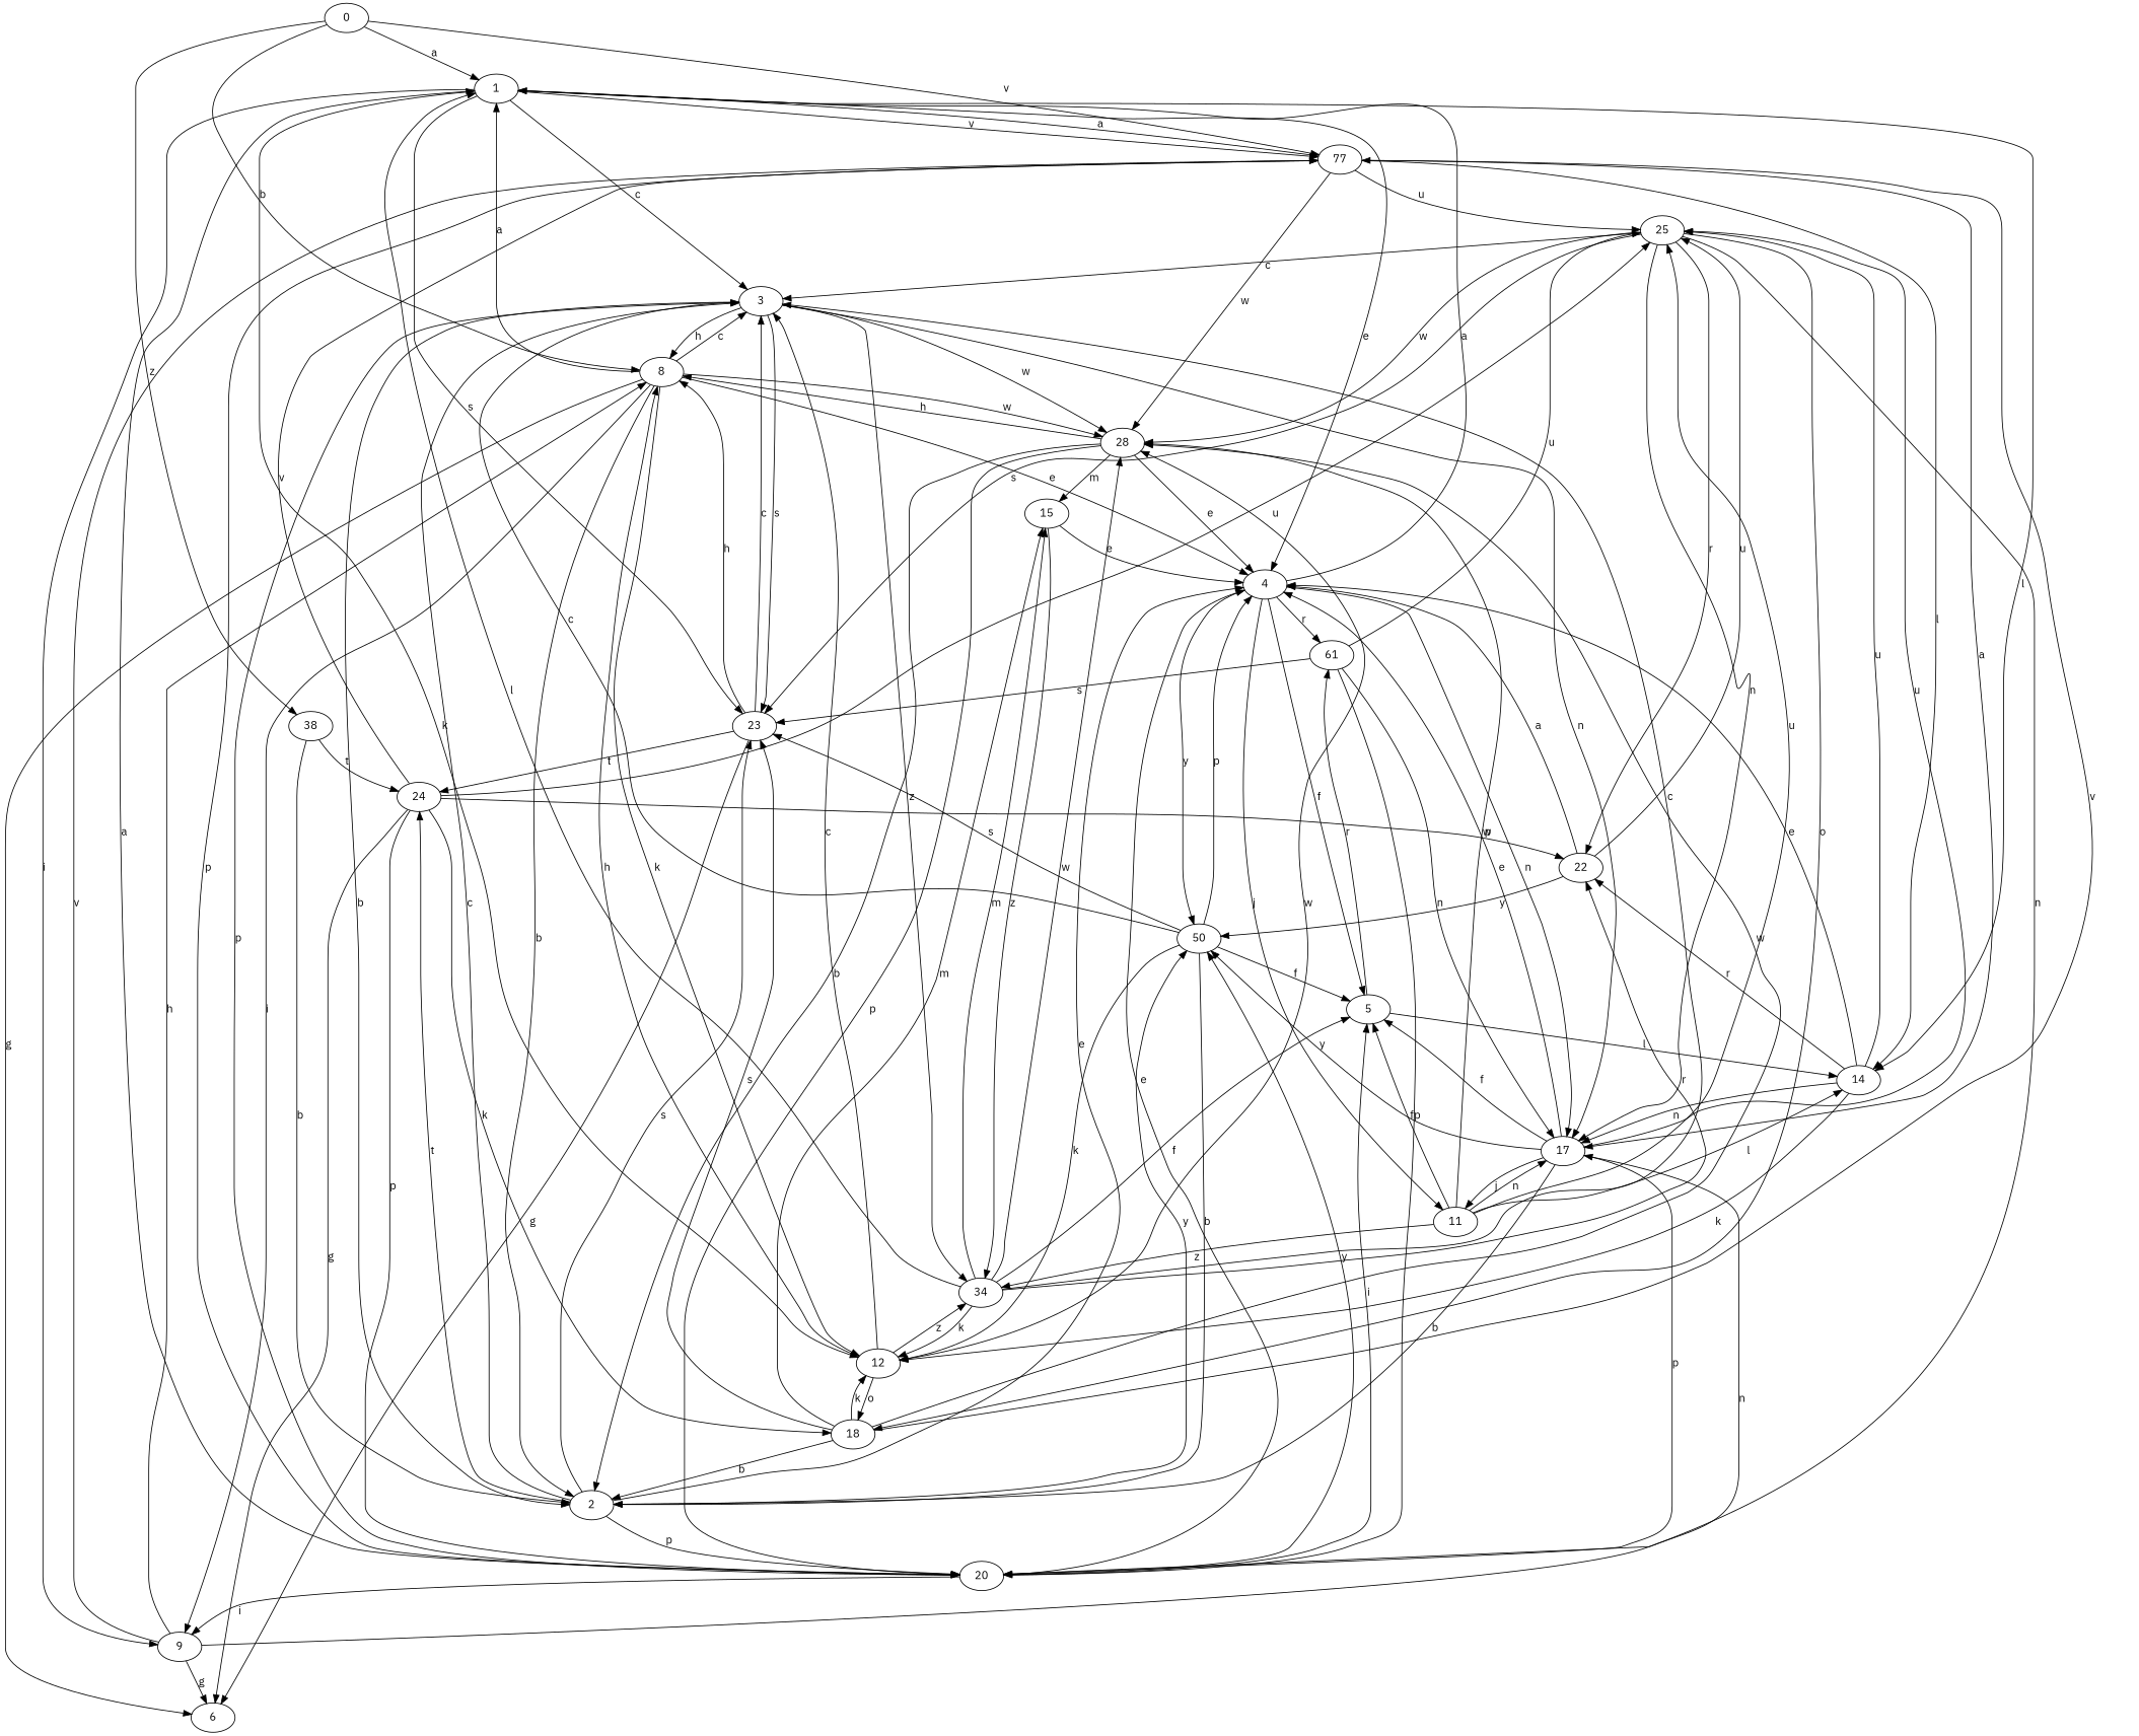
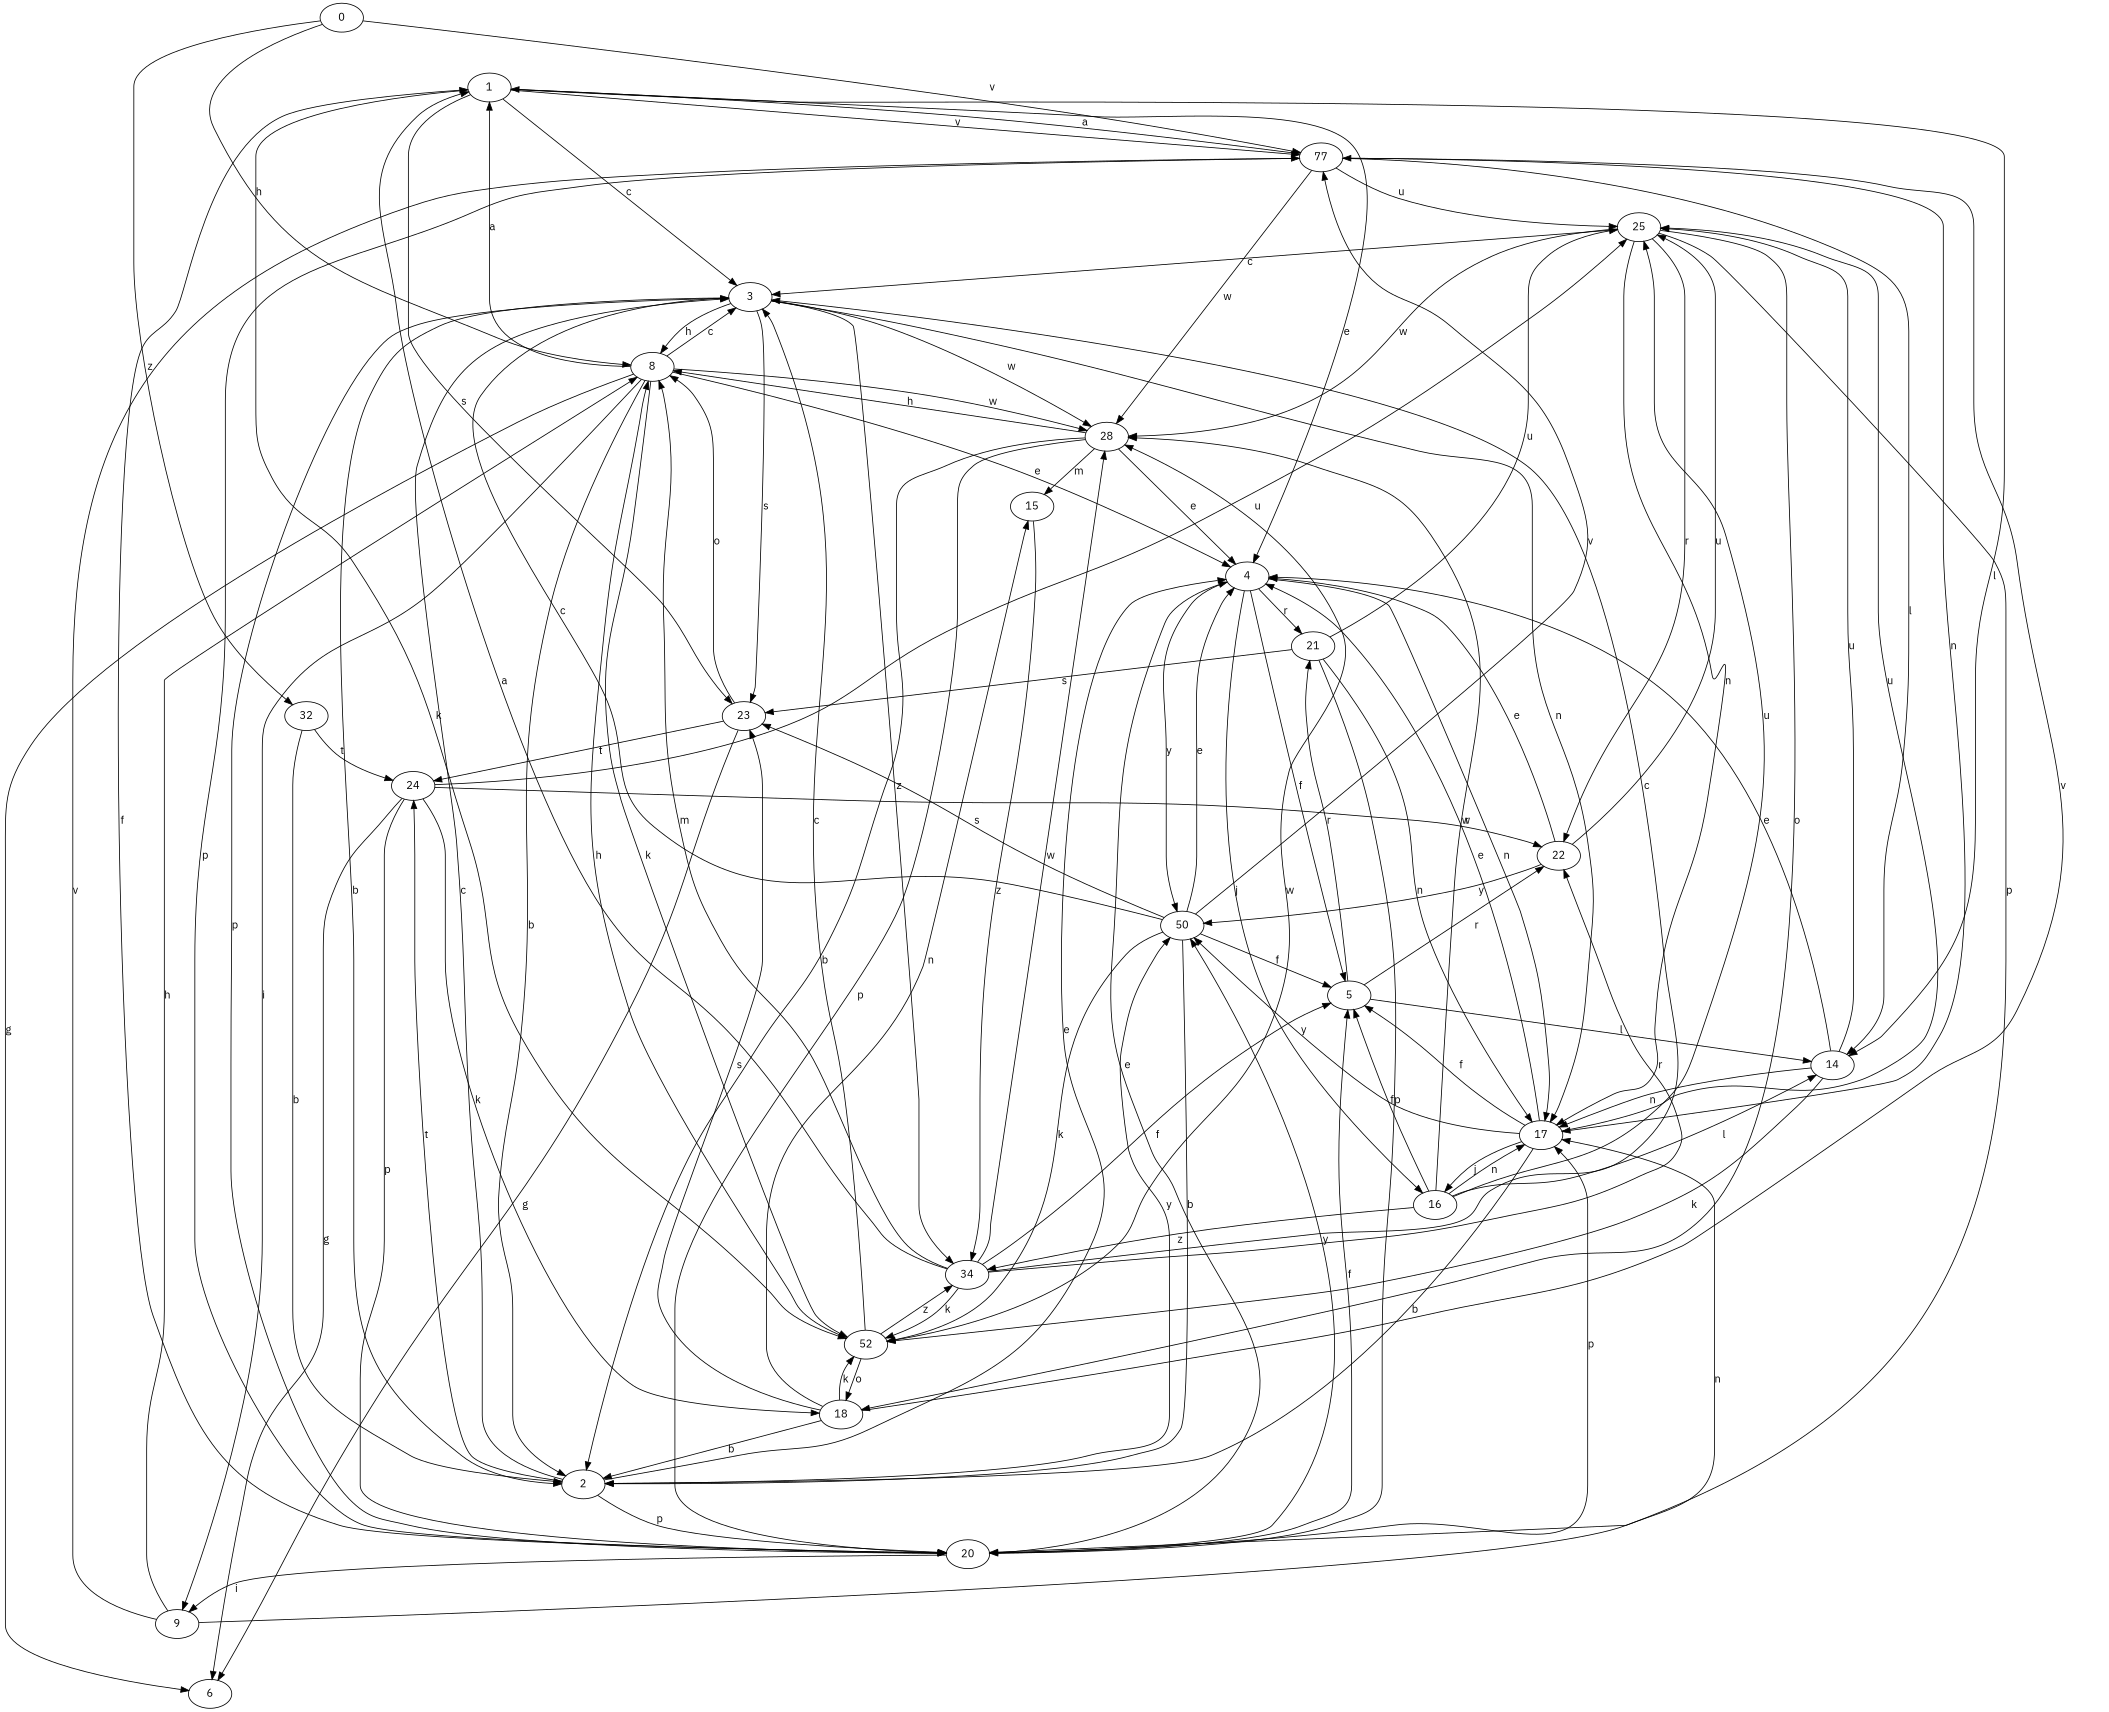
  strict digraph {
    fontname="IBM Plex Sans"
    node [fontname="IBM Plex Sans"]
    edge [fontname="IBM Plex Sans"]
    0
    1
    8
    n4 [label=77]
-   32 [label=38]
+   32
    3
    4
    9
-   12
+   12 [label=52]
    14
    23
    2
    28
    6
    20
    17
    25
    24
    34
    n20 [label=50]
    5
-   11
-   21 [label=61]
+   11 [label=16]
+   21
    18
    22
    15
-   0 -> 1 [label=a]
-   0 -> 8 [label=b]
+   0 -> 8 [label=h]
    0 -> n4 [label=v]
    0 -> 32 [label=z]
    1 -> n4 [label=v]
    1 -> 3 [label=c]
    1 -> 4 [label=e]
-   1 -> 9 [label=i]
    1 -> 12 [label=k]
    1 -> 14 [label=l]
    1 -> 23 [label=s]
    8 -> 1 [label=a]
    8 -> 3 [label=c]
    8 -> 4 [label=e]
    8 -> 9 [label=i]
    8 -> 12 [label=k]
    8 -> 2 [label=b]
    8 -> 28 [label=w]
    8 -> 6 [label=g]
    n4 -> 1 [label=a]
    n4 -> 14 [label=l]
    n4 -> 28 [label=w]
    n4 -> 20 [label=p]
-   n4 -> 17 [label=a]
+   n4 -> 17 [label=n]
    n4 -> 25 [label=u]
    32 -> 2 [label=b]
    32 -> 24 [label=t]
    3 -> 8 [label=h]
    3 -> 23 [label=s]
    3 -> 2 [label=b]
    3 -> 28 [label=w]
    3 -> 20 [label=p]
    3 -> 17 [label=n]
    3 -> 34 [label=z]
-   4 -> 1 [label=a]
    4 -> 17 [label=n]
    4 -> n20 [label=y]
    4 -> 5 [label=f]
    4 -> 11 [label=j]
    4 -> 21 [label=r]
    9 -> 8 [label=h]
    9 -> n4 [label=v]
-   9 -> 6 [label=g]
    9 -> 17 [label=n]
    12 -> 8 [label=h]
    12 -> 3 [label=c]
    12 -> 28 [label=w]
    12 -> 34 [label=z]
    12 -> 18 [label=o]
    14 -> 4 [label=e]
    14 -> 12 [label=k]
    14 -> 17 [label=n]
    14 -> 25 [label=u]
-   23 -> 8 [label=h]
-   23 -> 3 [label=c]
+   23 -> 8 [label=o]
    23 -> 6 [label=g]
    23 -> 24 [label=t]
    2 -> 3 [label=c]
    2 -> 4 [label=e]
-   2 -> 23 [label=s]
    2 -> 20 [label=p]
    2 -> 24 [label=t]
    2 -> n20 [label=y]
    28 -> 8 [label=h]
    28 -> 4 [label=e]
    28 -> 2 [label=b]
    28 -> 20 [label=p]
    28 -> 15 [label=m]
-   20 -> 1 [label=a]
+   20 -> 1 [label=f]
    20 -> 4 [label=e]
    20 -> 9 [label=i]
    20 -> n20 [label=y]
-   20 -> 5 [label=i]
+   20 -> 5 [label=f]
    17 -> 4 [label=e]
    17 -> 2 [label=b]
-   17 -> 20 [label=p]
+   20 -> 17 [label=p]
    17 -> 25 [label=u]
    17 -> n20 [label=y]
    17 -> 5 [label=f]
    17 -> 11 [label=j]
    25 -> 3 [label=c]
-   25 -> 23 [label=s]
    25 -> 28 [label=w]
-   25 -> 20 [label=n]
+   25 -> 20 [label=p]
    25 -> 17 [label=n]
    25 -> 18 [label=o]
    25 -> 22 [label=r]
-   24 -> n4 [label=v]
+   n20 -> n4 [label=v]
    24 -> 6 [label=g]
    24 -> 20 [label=p]
    24 -> 25 [label=u]
    24 -> 18 [label=k]
-   24 -> 22 [label=p]
-   34 -> 1 [label=l]
+   24 -> 22 [label=r]
+   34 -> 1 [label=a]
    34 -> 3 [label=c]
    34 -> 12 [label=k]
    34 -> 28 [label=w]
    34 -> 5 [label=f]
    34 -> 22 [label=r]
-   34 -> 15 [label=m]
+   34 -> 8 [label=m]
    n20 -> 3 [label=c]
-   n20 -> 4 [label=p]
+   n20 -> 4 [label=e]
    n20 -> 12 [label=k]
    n20 -> 23 [label=s]
    n20 -> 2 [label=b]
    n20 -> 5 [label=f]
    5 -> 14 [label=l]
    5 -> 21 [label=r]
-   14 -> 22 [label=r]
+   5 -> 22 [label=r]
    11 -> 14 [label=l]
    11 -> 28 [label=w]
    11 -> 17 [label=n]
    11 -> 25 [label=u]
    11 -> 34 [label=z]
    11 -> 5 [label=f]
    21 -> 23 [label=s]
    21 -> 20 [label=p]
    21 -> 17 [label=n]
    21 -> 25 [label=u]
    18 -> n4 [label=v]
    18 -> 12 [label=k]
    18 -> 23 [label=s]
    18 -> 2 [label=b]
-   18 -> 28 [label=w]
-   18 -> 15 [label=m]
-   22 -> 4 [label=a]
+   18 -> 15 [label=n]
+   22 -> 4 [label=e]
    22 -> 25 [label=u]
    22 -> n20 [label=y]
-   15 -> 4 [label=e]
    15 -> 34 [label=z]
  }
